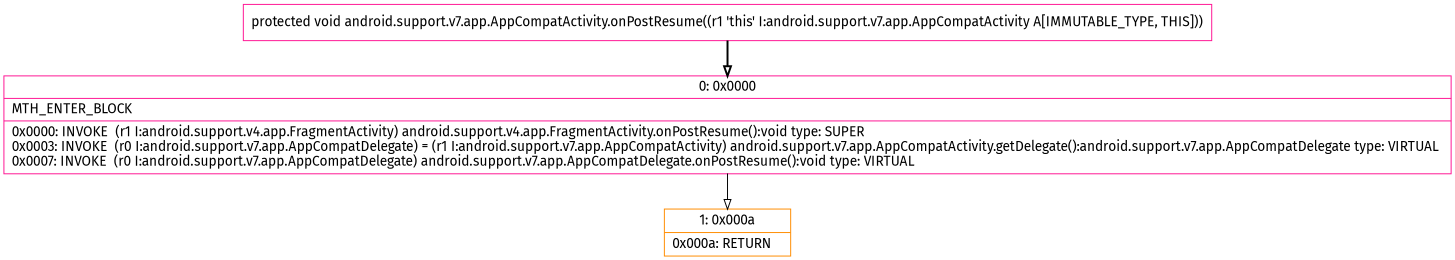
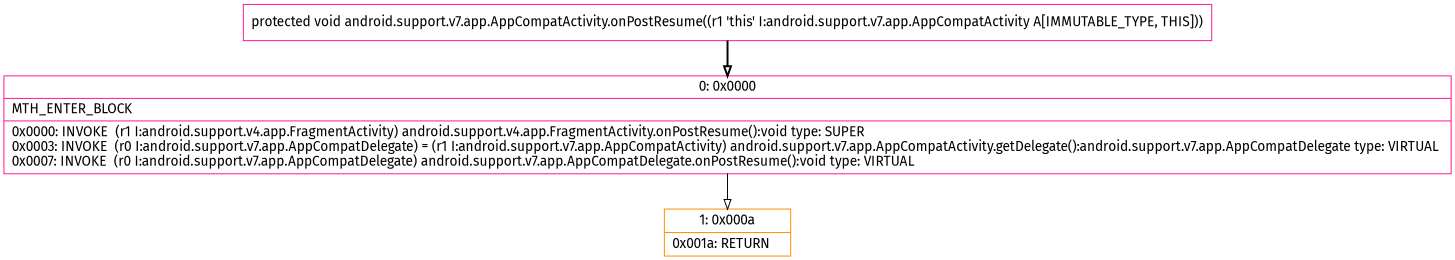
  digraph {
    fontname="Fira Sans"
    node [shape=record color=deeppink fontname="Fira Sans"]
    edge [arrowhead=onormal fontname="Fira Sans"]
    n1 [label="{0\:\ 0x0000|MTH_ENTER_BLOCK\l|0x0000: INVOKE  (r1 I:android.support.v4.app.FragmentActivity) android.support.v4.app.FragmentActivity.onPostResume():void type: SUPER \l0x0003: INVOKE  (r0 I:android.support.v7.app.AppCompatDelegate) = (r1 I:android.support.v7.app.AppCompatActivity) android.support.v7.app.AppCompatActivity.getDelegate():android.support.v7.app.AppCompatDelegate type: VIRTUAL \l0x0007: INVOKE  (r0 I:android.support.v7.app.AppCompatDelegate) android.support.v7.app.AppCompatDelegate.onPostResume():void type: VIRTUAL \l}"]
-   n2 [label="{1\:\ 0x000a|0x000a: RETURN   \l}" color=darkorange]
+   n2 [label="{1\:\ 0x000a|0x001a: RETURN   \l}" color=darkorange]
    n3 [label="{protected void android.support.v7.app.AppCompatActivity.onPostResume((r1 'this' I:android.support.v7.app.AppCompatActivity A[IMMUTABLE_TYPE, THIS])) }"]
    n1 -> n2 [style=solid]
    n3 -> n1 [style=bold]
  }
